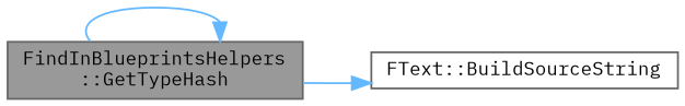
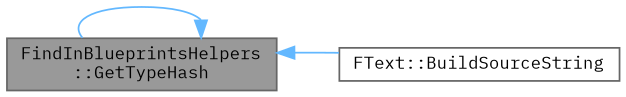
  digraph {
    rankdir=LR
    fontname="IBM Plex Mono"
    node [fontname="IBM Plex Mono" fontsize=10 shape=box style=filled]
    edge [color=steelblue1 fontname="IBM Plex Mono" fontsize=10 labelfontname=Helvetica labelfontsize=10 style=solid]
    n1 [color=gray40 fillcolor=grey60 fontcolor=black height=0.2 label="FindInBlueprintsHelpers\l::GetTypeHash" width=0.4]
    n2 [color=grey40 fillcolor=white height=0.2 label="FText::BuildSourceString" width=0.4]
    n1 -> n1
-   n1 -> n2
+   n2 -> n1
  }
